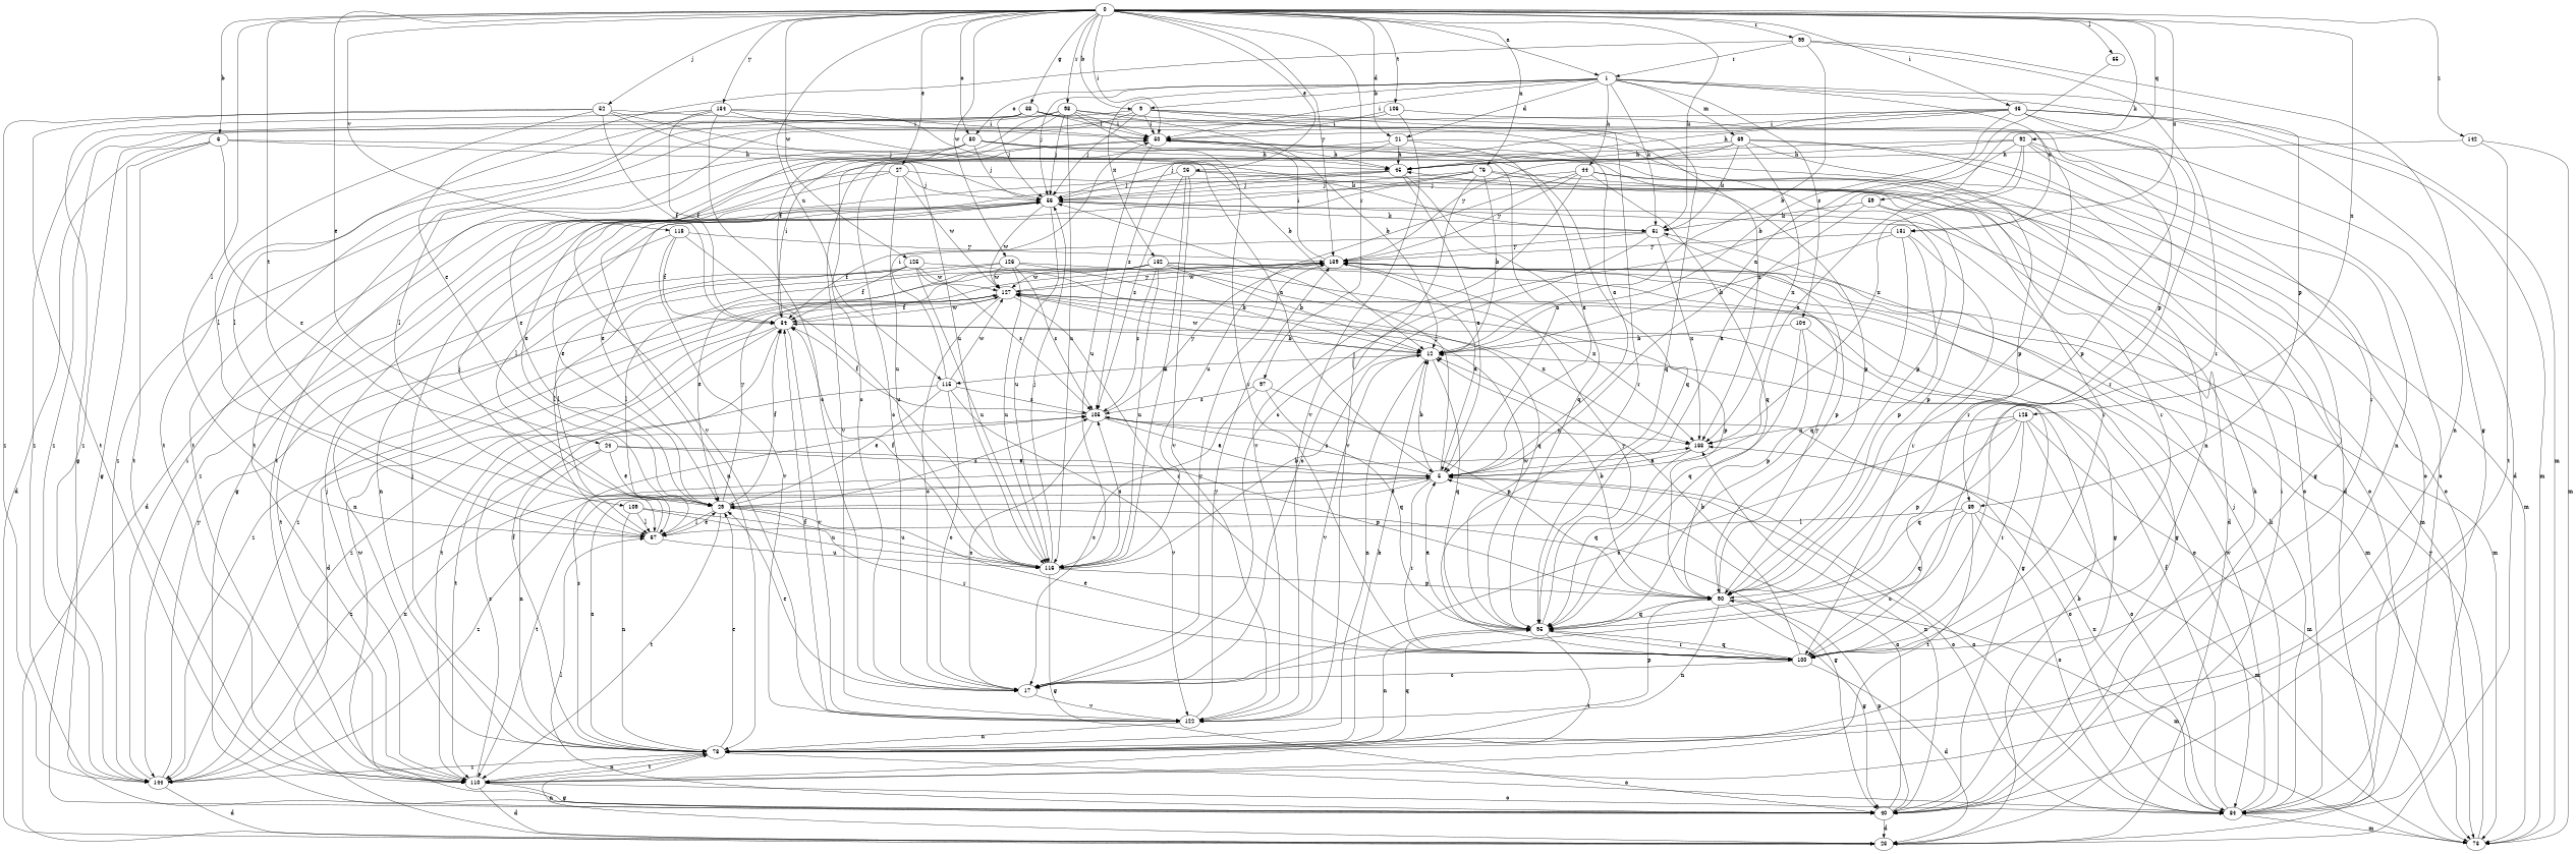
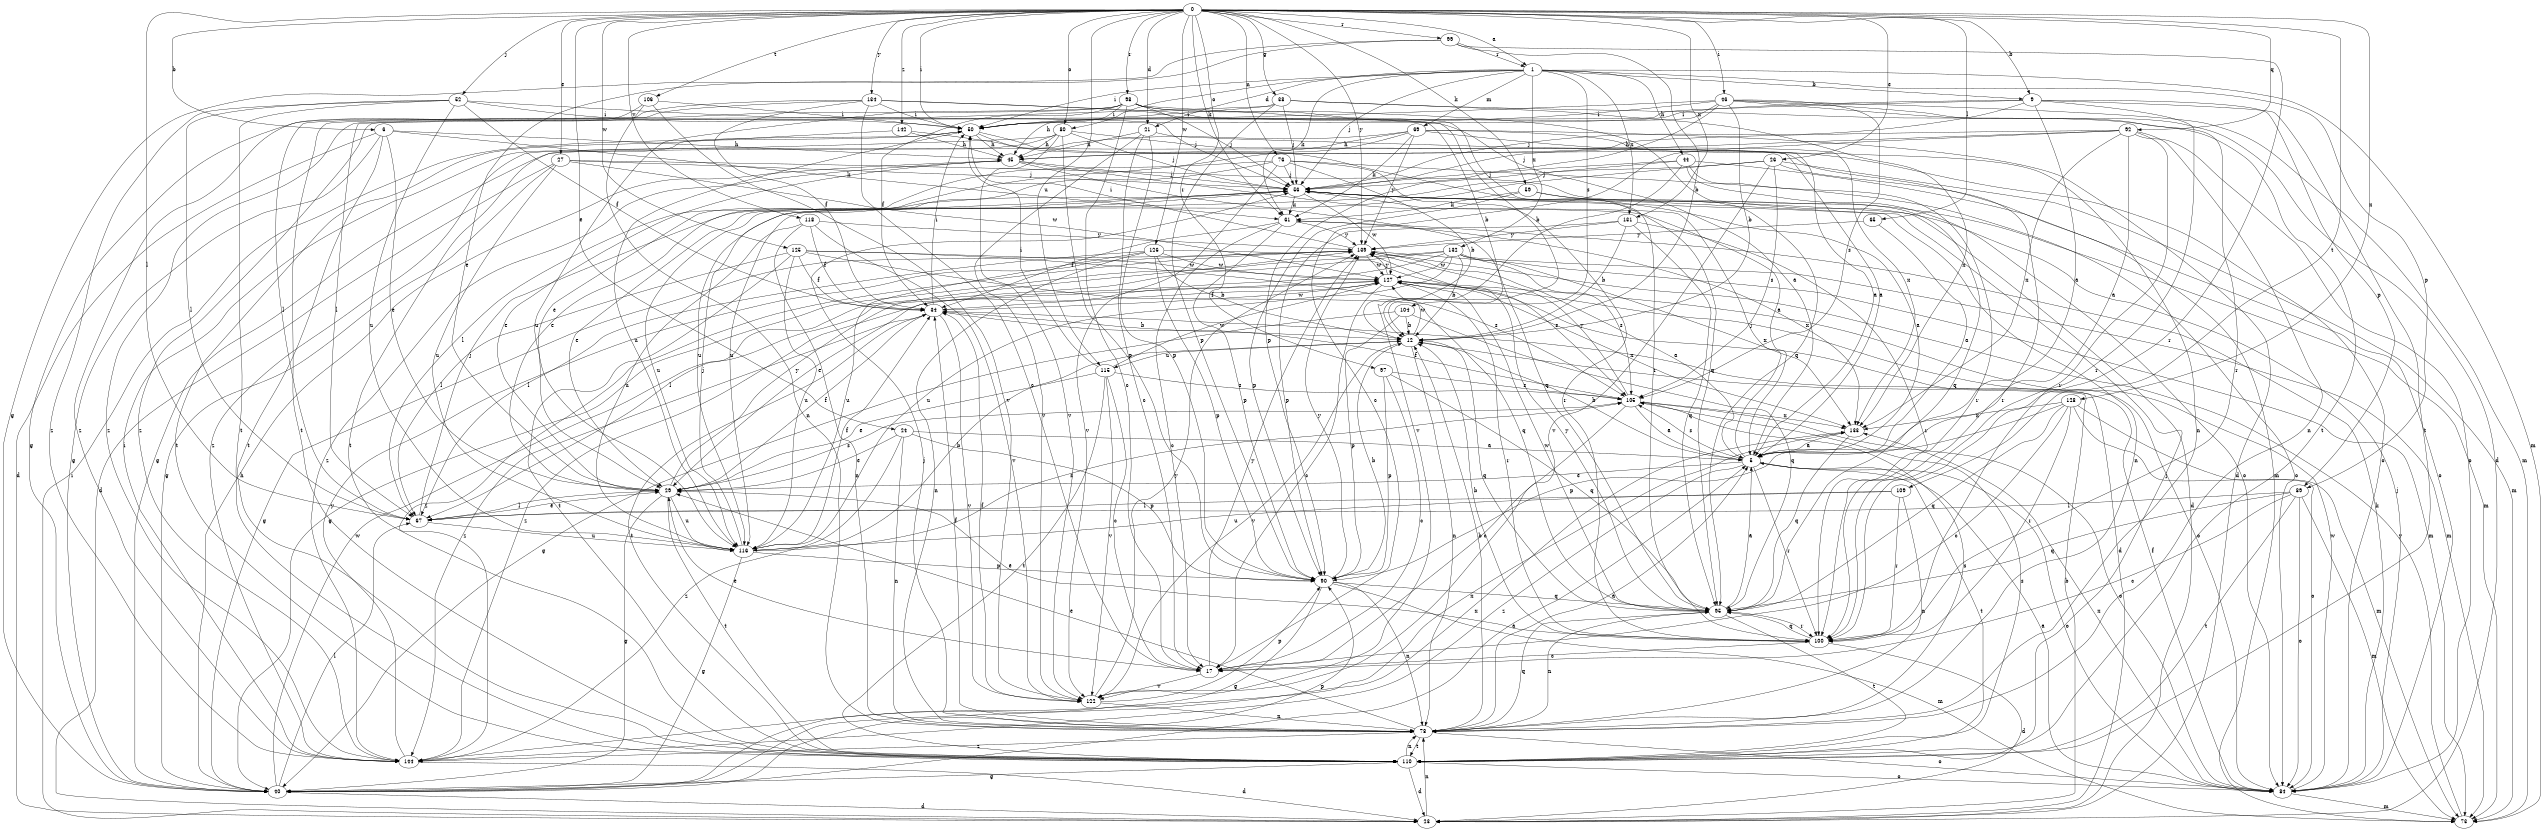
  strict digraph {
    0
    1
    6
    9
    21
    24
    26
    27
    38
    46
    50
    52
    59
    61
    65
    67
    76
    80
    92
    97
    98
    99
    106
    109
    115
    118
    125
    126
    128
    131
    134
    139
    142
    44
    56
    69
    73
    89
    104
    132
    29
    110
    23
    40
    45
    5
    100
    144
    122
    17
    90
    78
    105
    116
    84
    127
    133
    12
    95
    34
    0 -> 1 [label=a]
    0 -> 6 [label=b]
    0 -> 9 [label=b]
    0 -> 21 [label=d]
    0 -> 24 [label=e]
    0 -> 26 [label=e]
    0 -> 27 [label=e]
    0 -> 38 [label=g]
    0 -> 46 [label=i]
    0 -> 50 [label=i]
    0 -> 52 [label=j]
    0 -> 59 [label=k]
    0 -> 61 [label=k]
    0 -> 65 [label=l]
    0 -> 67 [label=l]
    0 -> 76 [label=n]
    0 -> 80 [label=o]
    0 -> 92 [label=q]
    0 -> 97 [label=r]
    0 -> 98 [label=r]
    0 -> 99 [label=r]
    0 -> 106 [label=t]
    0 -> 109 [label=t]
    0 -> 115 [label=u]
    0 -> 118 [label=v]
    0 -> 125 [label=w]
    0 -> 126 [label=w]
    0 -> 128 [label=x]
    0 -> 131 [label=x]
    0 -> 134 [label=y]
    0 -> 139 [label=y]
    0 -> 142 [label=z]
    1 -> 9 [label=b]
    1 -> 21 [label=d]
    1 -> 50 [label=i]
    1 -> 61 [label=k]
    1 -> 80 [label=o]
    1 -> 131 [label=x]
    1 -> 44 [label=h]
    1 -> 56 [label=j]
    1 -> 69 [label=m]
    1 -> 73 [label=m]
    1 -> 89 [label=p]
    1 -> 104 [label=s]
    1 -> 132 [label=x]
    6 -> 61 [label=k]
    6 -> 29 [label=e]
    6 -> 110 [label=t]
    6 -> 23 [label=d]
    6 -> 40 [label=g]
    6 -> 45 [label=h]
    9 -> 50 [label=i]
    9 -> 56 [label=j]
    9 -> 89 [label=p]
    9 -> 110 [label=t]
    9 -> 5 [label=a]
    9 -> 100 [label=r]
    9 -> 144 [label=z]
    21 -> 45 [label=h]
    21 -> 5 [label=a]
    21 -> 122 [label=v]
    21 -> 17 [label=c]
    21 -> 90 [label=p]
    24 -> 29 [label=e]
    24 -> 5 [label=a]
    24 -> 144 [label=z]
    24 -> 90 [label=p]
    24 -> 78 [label=n]
    26 -> 56 [label=j]
    26 -> 73 [label=m]
    26 -> 100 [label=r]
    26 -> 122 [label=v]
    26 -> 105 [label=s]
    26 -> 116 [label=u]
    27 -> 56 [label=j]
    27 -> 23 [label=d]
    27 -> 40 [label=g]
    27 -> 116 [label=u]
    27 -> 84 [label=o]
    27 -> 127 [label=w]
    38 -> 50 [label=i]
    38 -> 56 [label=j]
    38 -> 110 [label=t]
    38 -> 144 [label=z]
    38 -> 90 [label=p]
    38 -> 133 [label=x]
    46 -> 50 [label=i]
    46 -> 67 [label=l]
    46 -> 73 [label=m]
    46 -> 23 [label=d]
    46 -> 45 [label=h]
    46 -> 100 [label=r]
    46 -> 90 [label=p]
    46 -> 105 [label=s]
    46 -> 12 [label=b]
    50 -> 45 [label=h]
    50 -> 116 [label=u]
    50 -> 84 [label=o]
    50 -> 95 [label=q]
    52 -> 50 [label=i]
    52 -> 67 [label=l]
    52 -> 56 [label=j]
    52 -> 110 [label=t]
    52 -> 144 [label=z]
    52 -> 116 [label=u]
    52 -> 34 [label=f]
    59 -> 61 [label=k]
    59 -> 23 [label=d]
    59 -> 5 [label=a]
    59 -> 90 [label=p]
    61 -> 139 [label=y]
    61 -> 17 [label=c]
    61 -> 90 [label=p]
    61 -> 133 [label=x]
    61 -> 34 [label=f]
-   44 -> 139 [label=y]
+   65 -> 139 [label=y]
    65 -> 5 [label=a]
    67 -> 56 [label=j]
    67 -> 29 [label=e]
    67 -> 116 [label=u]
    76 -> 67 [label=l]
    76 -> 56 [label=j]
    76 -> 29 [label=e]
    76 -> 100 [label=r]
    76 -> 122 [label=v]
    76 -> 84 [label=o]
    76 -> 12 [label=b]
    80 -> 56 [label=j]
    80 -> 110 [label=t]
    80 -> 45 [label=h]
    80 -> 5 [label=a]
    80 -> 144 [label=z]
    80 -> 122 [label=v]
    80 -> 90 [label=p]
    92 -> 56 [label=j]
    92 -> 45 [label=h]
    92 -> 5 [label=a]
    92 -> 100 [label=r]
    92 -> 17 [label=c]
    92 -> 78 [label=n]
    92 -> 84 [label=o]
    92 -> 133 [label=x]
    97 -> 17 [label=c]
    97 -> 90 [label=p]
    97 -> 105 [label=s]
    97 -> 95 [label=q]
    98 -> 50 [label=i]
    98 -> 56 [label=j]
    98 -> 110 [label=t]
    98 -> 100 [label=r]
    98 -> 17 [label=c]
    98 -> 116 [label=u]
    98 -> 12 [label=b]
    98 -> 95 [label=q]
    98 -> 34 [label=f]
    99 -> 1 [label=r]
    99 -> 29 [label=e]
    99 -> 40 [label=g]
    99 -> 100 [label=r]
    99 -> 12 [label=b]
    106 -> 50 [label=i]
    106 -> 144 [label=z]
    106 -> 122 [label=v]
    106 -> 78 [label=n]
    109 -> 67 [label=l]
    109 -> 100 [label=r]
    109 -> 78 [label=n]
    109 -> 116 [label=u]
    115 -> 50 [label=i]
    115 -> 29 [label=e]
    115 -> 110 [label=t]
    115 -> 122 [label=v]
    115 -> 17 [label=c]
    115 -> 105 [label=s]
    115 -> 127 [label=w]
    118 -> 139 [label=y]
    118 -> 122 [label=v]
    118 -> 78 [label=n]
    118 -> 116 [label=u]
    118 -> 34 [label=f]
    125 -> 67 [label=l]
    125 -> 110 [label=t]
    125 -> 105 [label=s]
    125 -> 116 [label=u]
    125 -> 127 [label=w]
    125 -> 95 [label=q]
    125 -> 34 [label=f]
    126 -> 67 [label=l]
    126 -> 90 [label=p]
    126 -> 78 [label=n]
    126 -> 105 [label=s]
    126 -> 116 [label=u]
    126 -> 127 [label=w]
    126 -> 12 [label=b]
    128 -> 73 [label=m]
    128 -> 100 [label=r]
    128 -> 17 [label=c]
    128 -> 90 [label=p]
    128 -> 84 [label=o]
    128 -> 133 [label=x]
    128 -> 95 [label=q]
    131 -> 139 [label=y]
    131 -> 100 [label=r]
    131 -> 90 [label=p]
    131 -> 12 [label=b]
    131 -> 95 [label=q]
    134 -> 50 [label=i]
    134 -> 67 [label=l]
    134 -> 40 [label=g]
    134 -> 5 [label=a]
    134 -> 17 [label=c]
    134 -> 12 [label=b]
    134 -> 34 [label=f]
    139 -> 50 [label=i]
    139 -> 73 [label=m]
    139 -> 40 [label=g]
    139 -> 5 [label=a]
    139 -> 144 [label=z]
    139 -> 127 [label=w]
    142 -> 73 [label=m]
    142 -> 110 [label=t]
    142 -> 45 [label=h]
    44 -> 56 [label=j]
    44 -> 100 [label=r]
    44 -> 122 [label=v]
    44 -> 116 [label=u]
    44 -> 84 [label=o]
    44 -> 95 [label=q]
    56 -> 61 [label=k]
    56 -> 73 [label=m]
    56 -> 29 [label=e]
    56 -> 78 [label=n]
    56 -> 116 [label=u]
    56 -> 127 [label=w]
    69 -> 61 [label=k]
    69 -> 139 [label=y]
    69 -> 29 [label=e]
    69 -> 23 [label=d]
    69 -> 40 [label=g]
    69 -> 45 [label=h]
    69 -> 78 [label=n]
    69 -> 133 [label=x]
    73 -> 139 [label=y]
    89 -> 67 [label=l]
    89 -> 73 [label=m]
    89 -> 110 [label=t]
    89 -> 17 [label=c]
    89 -> 84 [label=o]
    89 -> 95 [label=q]
    104 -> 40 [label=g]
    104 -> 90 [label=p]
    104 -> 12 [label=b]
    104 -> 95 [label=q]
    132 -> 67 [label=l]
    132 -> 73 [label=m]
    132 -> 29 [label=e]
    132 -> 40 [label=g]
    132 -> 105 [label=s]
    132 -> 116 [label=u]
    132 -> 127 [label=w]
    132 -> 133 [label=x]
    132 -> 12 [label=b]
    29 -> 67 [label=l]
    29 -> 139 [label=y]
    29 -> 110 [label=t]
    29 -> 40 [label=g]
    29 -> 105 [label=s]
    29 -> 116 [label=u]
    29 -> 34 [label=f]
    110 -> 56 [label=j]
    110 -> 23 [label=d]
    110 -> 40 [label=g]
    110 -> 78 [label=n]
    110 -> 105 [label=s]
    110 -> 84 [label=o]
    23 -> 50 [label=i]
    23 -> 78 [label=n]
    23 -> 12 [label=b]
    40 -> 67 [label=l]
    40 -> 23 [label=d]
    40 -> 45 [label=h]
    40 -> 5 [label=a]
    40 -> 90 [label=p]
    40 -> 127 [label=w]
    40 -> 133 [label=x]
    45 -> 56 [label=j]
    45 -> 29 [label=e]
    45 -> 5 [label=a]
    45 -> 144 [label=z]
    45 -> 95 [label=q]
    5 -> 56 [label=j]
    5 -> 29 [label=e]
    5 -> 110 [label=t]
    5 -> 100 [label=r]
    5 -> 144 [label=z]
    5 -> 105 [label=s]
    5 -> 84 [label=o]
    5 -> 12 [label=b]
    100 -> 29 [label=e]
    100 -> 23 [label=d]
    100 -> 17 [label=c]
    100 -> 12 [label=b]
    100 -> 95 [label=q]
    144 -> 50 [label=i]
    144 -> 139 [label=y]
    144 -> 23 [label=d]
    144 -> 133 [label=x]
    122 -> 139 [label=y]
    122 -> 90 [label=p]
    122 -> 78 [label=n]
    122 -> 34 [label=f]
    17 -> 139 [label=y]
    17 -> 29 [label=e]
    17 -> 122 [label=v]
    90 -> 139 [label=y]
    90 -> 73 [label=m]
    90 -> 40 [label=g]
    90 -> 78 [label=n]
    90 -> 12 [label=b]
    90 -> 95 [label=q]
    78 -> 56 [label=j]
    78 -> 29 [label=e]
    78 -> 110 [label=t]
    78 -> 5 [label=a]
    78 -> 144 [label=z]
    78 -> 105 [label=s]
    78 -> 84 [label=o]
    78 -> 12 [label=b]
    78 -> 95 [label=q]
    78 -> 34 [label=f]
    105 -> 139 [label=y]
    105 -> 5 [label=a]
    105 -> 17 [label=c]
    105 -> 84 [label=o]
    105 -> 133 [label=x]
    105 -> 34 [label=f]
    116 -> 56 [label=j]
    116 -> 40 [label=g]
    116 -> 90 [label=p]
    116 -> 105 [label=s]
    116 -> 12 [label=b]
    116 -> 34 [label=f]
    84 -> 61 [label=k]
    84 -> 56 [label=j]
    84 -> 73 [label=m]
    84 -> 5 [label=a]
    84 -> 127 [label=w]
    84 -> 133 [label=x]
    84 -> 34 [label=f]
    127 -> 139 [label=y]
    127 -> 23 [label=d]
    127 -> 100 [label=r]
    127 -> 144 [label=z]
    127 -> 17 [label=c]
    127 -> 84 [label=o]
    127 -> 133 [label=x]
    127 -> 34 [label=f]
    133 -> 5 [label=a]
    133 -> 95 [label=q]
    12 -> 115 [label=u]
    12 -> 122 [label=v]
    12 -> 78 [label=n]
    12 -> 127 [label=w]
    12 -> 95 [label=q]
    95 -> 139 [label=y]
    95 -> 110 [label=t]
    95 -> 5 [label=a]
    95 -> 100 [label=r]
    95 -> 78 [label=n]
    95 -> 127 [label=w]
    34 -> 50 [label=i]
    34 -> 110 [label=t]
    34 -> 144 [label=z]
    34 -> 122 [label=v]
    34 -> 127 [label=w]
    34 -> 12 [label=b]
  }
